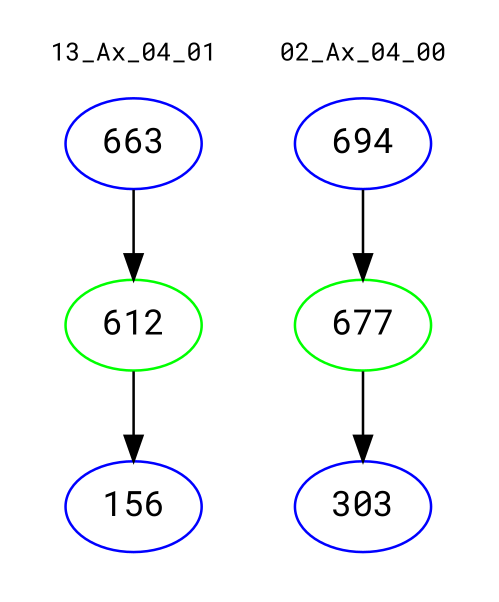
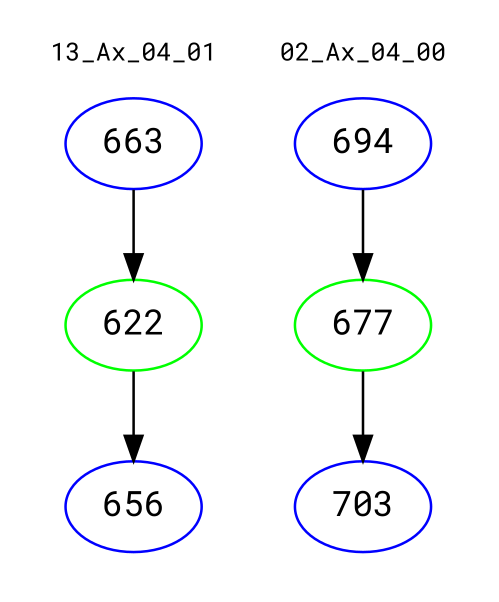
  digraph {
    fontname="Roboto Mono"
    node [color=blue fontname="Roboto Mono"]
    edge [color=black fontname="Roboto Mono"]
    n1 [label=663]
-   n2 [color=green label=612]
-   n3 [label=156]
+   n2 [color=green label=622]
+   n3 [label=656]
    n4 [label=694]
    n5 [color=green label=677]
-   n6 [label=303]
+   n6 [label=703]
    subgraph cluster_1 {
      color=white
      fontsize=10
      label="13_Ax_04_01"
      n1
      n2
      n3
    }
    subgraph cluster_2 {
      color=white
      fontsize=10
      label="02_Ax_04_00"
      n4
      n5
      n6
    }
    n1 -> n2
    n2 -> n3
    n4 -> n5
    n5 -> n6
  }
